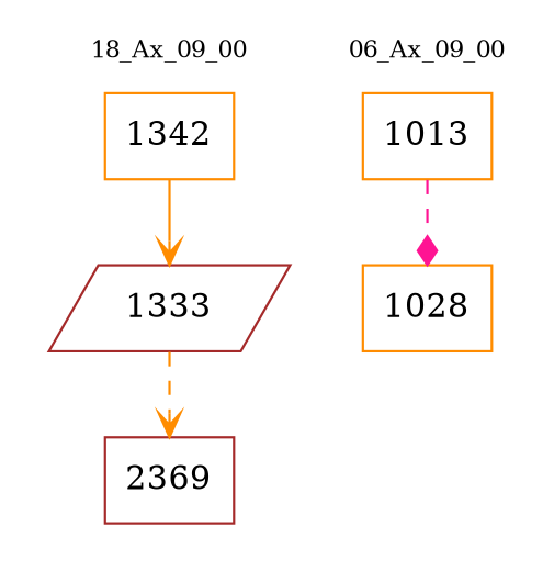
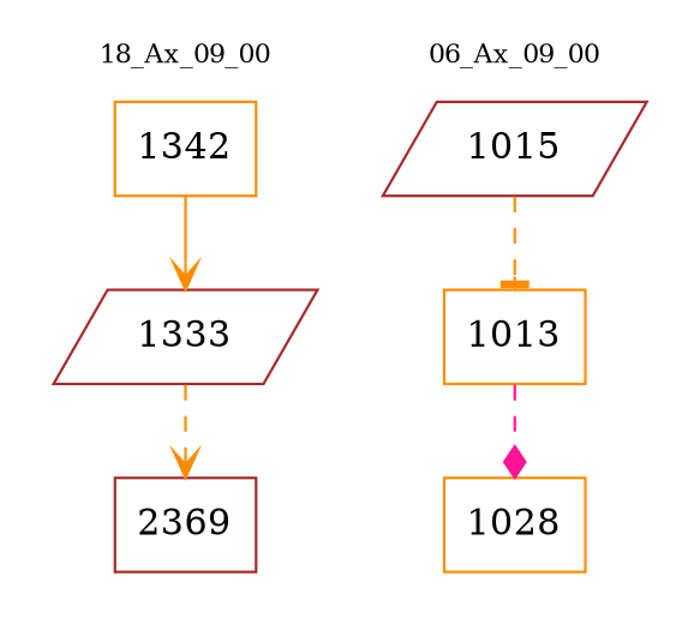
  digraph {
    node [color=darkorange shape=box]
    edge [arrowhead=vee color=darkorange style=dashed]
    n1 [label=1342]
    n2 [color=brown label=1333 shape=parallelogram]
    n3 [color=brown label=2369]
+   n4 [color=brown label=1015 shape=parallelogram]
    n5 [label=1013]
    n6 [label=1028]
    subgraph cluster_1 {
      color=white
      fontsize=10
      label="18_Ax_09_00"
      n1
      n2
      n3
    }
    subgraph cluster_2 {
      color=white
      fontsize=10
      label="06_Ax_09_00"
+     n4
      n5
      n6
    }
    n1 -> n2 [style=solid]
    n2 -> n3
+   n4 -> n5 [arrowhead=tee]
    n5 -> n6 [arrowhead=diamond color=deeppink]
  }
